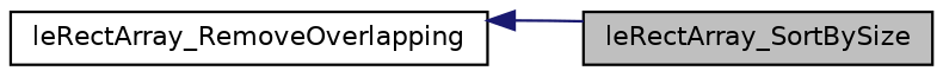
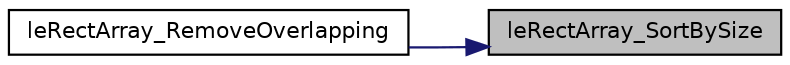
  digraph {
    rankdir=RL
    node [color=black fontname=Helvetica fontsize=10 shape=record style=filled]
    n1 [fillcolor=grey75 fontcolor=black height=0.2 label=leRectArray_SortBySize width=0.4]
    n2 [fillcolor=white height=0.2 label=leRectArray_RemoveOverlapping width=0.4]
-   n2 -> n1 [color=midnightblue dir=back fontname=Helvetica fontsize=10 labelfontname=Helvetica labelfontsize=10 style=solid]
+   n1 -> n2 [color=midnightblue dir=back fontname=Helvetica fontsize=10 labelfontname=Helvetica labelfontsize=10 style=solid]
  }
